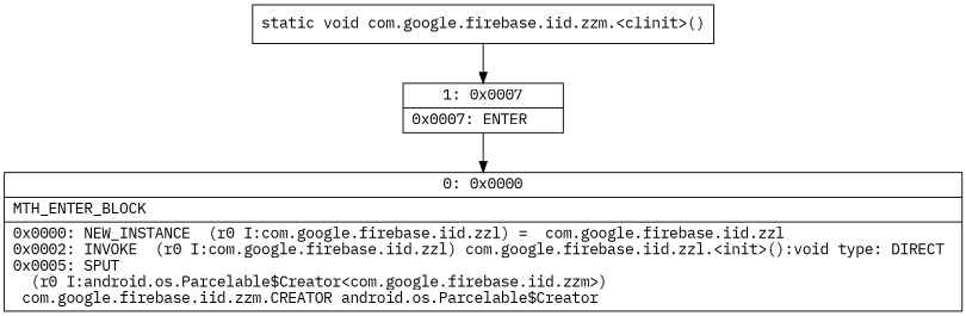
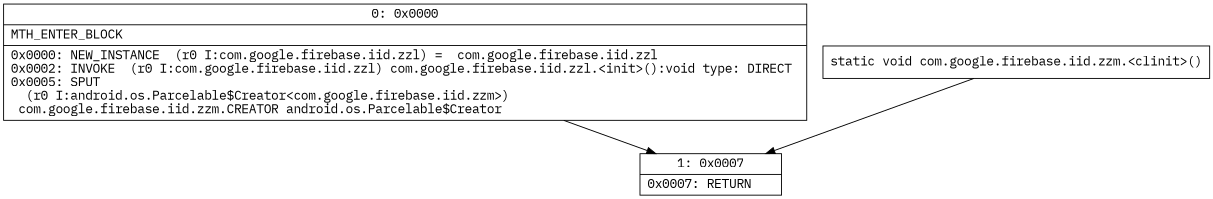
  digraph {
    fontname="IBM Plex Mono"
    node [fontname="IBM Plex Mono" shape=record]
    edge [fontname="IBM Plex Mono"]
    n1 [label="{0\:\ 0x0000|MTH_ENTER_BLOCK\l|0x0000: NEW_INSTANCE  (r0 I:com.google.firebase.iid.zzl) =  com.google.firebase.iid.zzl \l0x0002: INVOKE  (r0 I:com.google.firebase.iid.zzl) com.google.firebase.iid.zzl.\<init\>():void type: DIRECT \l0x0005: SPUT  \l  (r0 I:android.os.Parcelable$Creator\<com.google.firebase.iid.zzm\>)\l com.google.firebase.iid.zzm.CREATOR android.os.Parcelable$Creator \l}"]
-   n2 [label="{1\:\ 0x0007|0x0007: ENTER   \l}"]
+   n2 [label="{1\:\ 0x0007|0x0007: RETURN   \l}"]
    n3 [label="{static void com.google.firebase.iid.zzm.\<clinit\>() }"]
-   n2 -> n1
+   n1 -> n2
    n3 -> n2
  }
